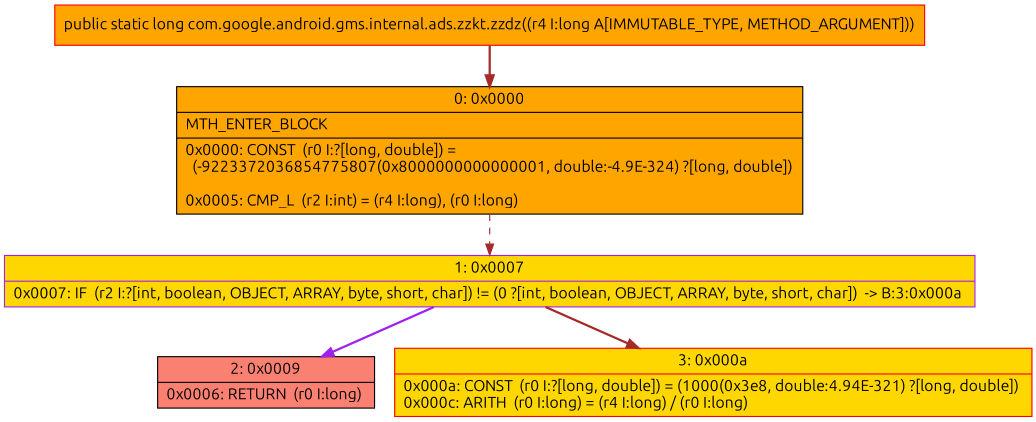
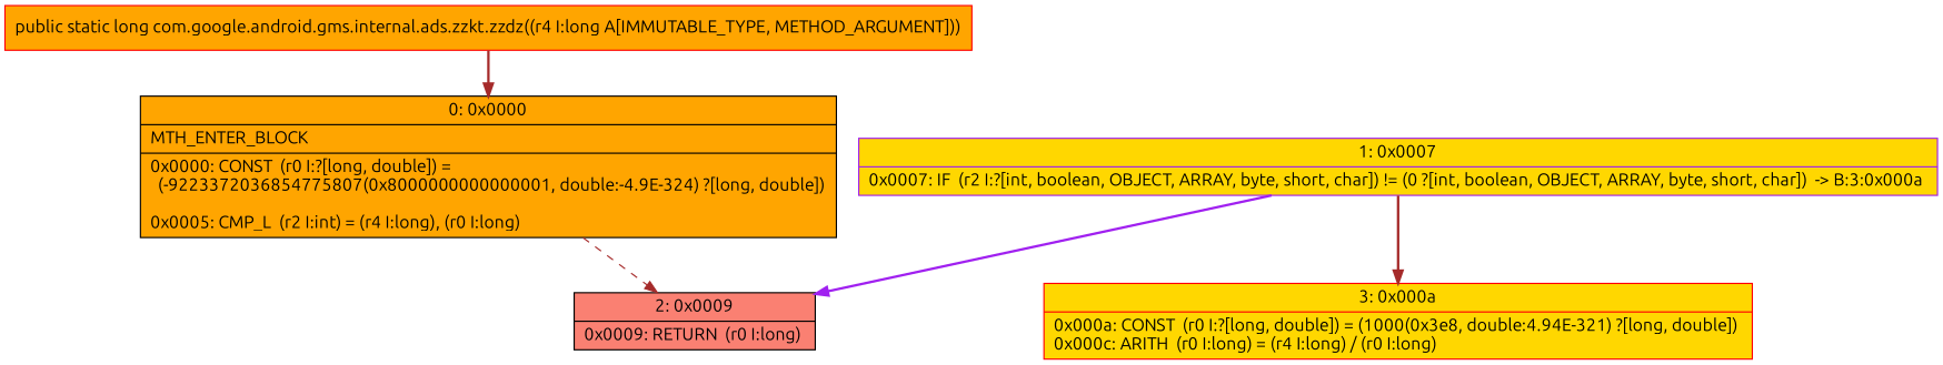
  digraph {
    fontname=Ubuntu
    node [color=black fillcolor=orange fontname=Ubuntu shape=record style=filled]
    edge [color=brown fontname=Ubuntu style=bold]
    n1 [label="{0\:\ 0x0000|MTH_ENTER_BLOCK\l|0x0000: CONST  (r0 I:?[long, double]) = \l  (\-9223372036854775807(0x8000000000000001, double:\-4.9E\-324) ?[long, double])\l \l0x0005: CMP_L  (r2 I:int) = (r4 I:long), (r0 I:long) \l}"]
    n2 [color=purple fillcolor=gold label="{1\:\ 0x0007|0x0007: IF  (r2 I:?[int, boolean, OBJECT, ARRAY, byte, short, char]) != (0 ?[int, boolean, OBJECT, ARRAY, byte, short, char])  \-\> B:3:0x000a \l}"]
-   n3 [fillcolor=salmon label="{2\:\ 0x0009|0x0006: RETURN  (r0 I:long) \l}"]
+   n3 [fillcolor=salmon label="{2\:\ 0x0009|0x0009: RETURN  (r0 I:long) \l}"]
    n4 [color=red fillcolor=gold label="{3\:\ 0x000a|0x000a: CONST  (r0 I:?[long, double]) = (1000(0x3e8, double:4.94E\-321) ?[long, double]) \l0x000c: ARITH  (r0 I:long) = (r4 I:long) \/ (r0 I:long) \l}"]
    n5 [color=red label="{public static long com.google.android.gms.internal.ads.zzkt.zzdz((r4 I:long A[IMMUTABLE_TYPE, METHOD_ARGUMENT])) }"]
-   n1 -> n2 [style=dashed]
+   n1 -> n3 [style=dashed]
    n2 -> n3 [color=purple]
    n2 -> n4
    n5 -> n1
  }
